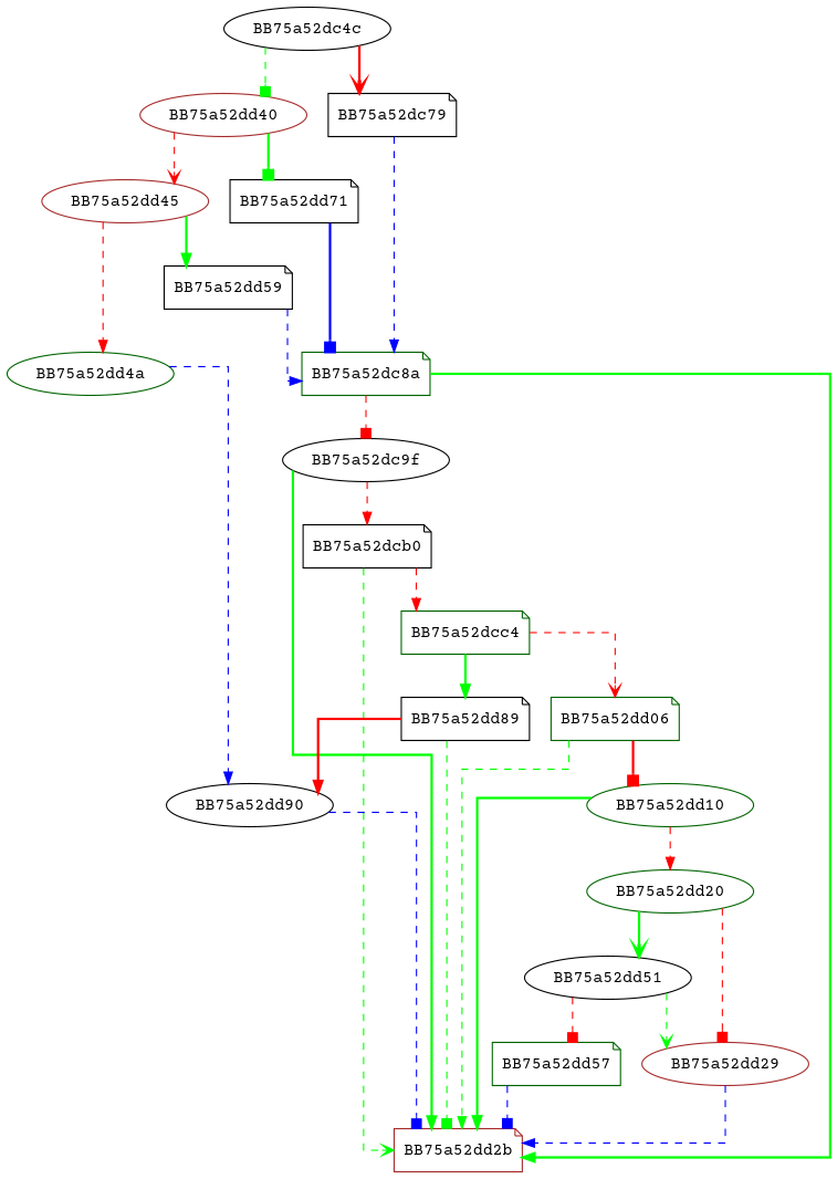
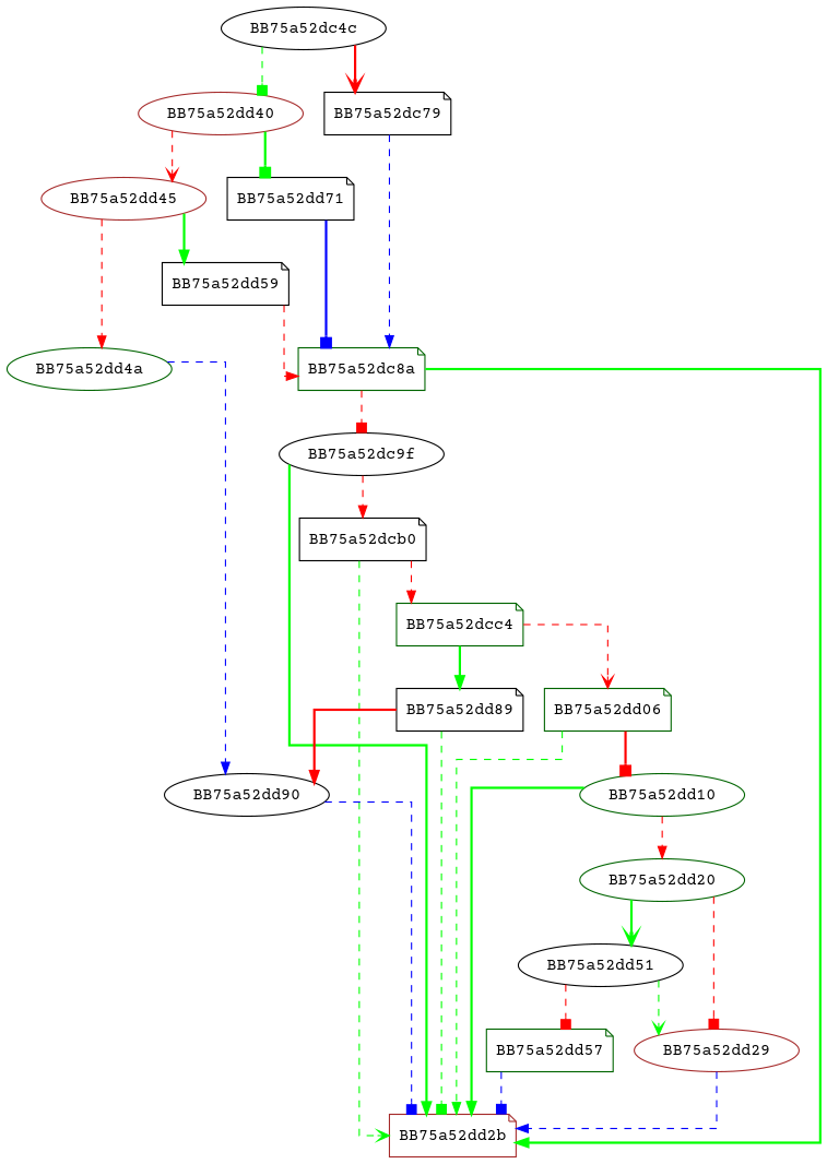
  digraph {
    fontname="Courier Prime"
    splines=ortho
    node [color=black fontname="Courier Prime" shape=ellipse]
    edge [arrowhead=normal color=green fontname="Courier Prime" style=dashed]
    BB75a52dd40 [color=brown]
    BB75a52dc4c
    BB75a52dc79 [shape=note]
    BB75a52dd71 [shape=note]
    BB75a52dd45 [color=brown]
    BB75a52dc8a [color=darkgreen shape=note]
    BB75a52dd59 [shape=note]
    BB75a52dd4a [color=darkgreen]
    BB75a52dd2b [color=brown shape=note]
    BB75a52dc9f
    BB75a52dcb0 [shape=note]
    BB75a52dcc4 [color=darkgreen shape=note]
    BB75a52dd89 [shape=note]
    BB75a52dd06 [color=darkgreen shape=note]
    BB75a52dd90
    BB75a52dd10 [color=darkgreen]
    BB75a52dd20 [color=darkgreen]
    BB75a52dd51
    BB75a52dd29 [color=brown]
    BB75a52dd57 [color=darkgreen shape=note]
    BB75a52dd40 -> BB75a52dd71 [arrowhead=box style=bold]
    BB75a52dd40 -> BB75a52dd45 [arrowhead=vee color=red]
    BB75a52dc4c -> BB75a52dd40 [arrowhead=box]
    BB75a52dc4c -> BB75a52dc79 [arrowhead=vee color=red style=bold]
    BB75a52dc79 -> BB75a52dc8a [color=blue]
    BB75a52dd71 -> BB75a52dc8a [arrowhead=box color=blue style=bold]
    BB75a52dd45 -> BB75a52dd59 [style=bold]
    BB75a52dd45 -> BB75a52dd4a [color=red]
    BB75a52dc8a -> BB75a52dd2b [style=bold]
    BB75a52dc8a -> BB75a52dc9f [arrowhead=box color=red]
-   BB75a52dd59 -> BB75a52dc8a [color=blue]
+   BB75a52dd59 -> BB75a52dc8a [color=red]
    BB75a52dd4a -> BB75a52dd90 [color=blue]
    BB75a52dc9f -> BB75a52dd2b [style=bold]
    BB75a52dc9f -> BB75a52dcb0 [color=red]
    BB75a52dcb0 -> BB75a52dd2b [arrowhead=vee]
    BB75a52dcb0 -> BB75a52dcc4 [color=red]
    BB75a52dcc4 -> BB75a52dd89 [style=bold]
    BB75a52dcc4 -> BB75a52dd06 [arrowhead=vee color=red]
    BB75a52dd89 -> BB75a52dd2b [arrowhead=box]
    BB75a52dd89 -> BB75a52dd90 [color=red style=bold]
    BB75a52dd06 -> BB75a52dd2b
    BB75a52dd06 -> BB75a52dd10 [arrowhead=box color=red style=bold]
    BB75a52dd90 -> BB75a52dd2b [arrowhead=box color=blue]
    BB75a52dd10 -> BB75a52dd2b [style=bold]
    BB75a52dd10 -> BB75a52dd20 [color=red]
    BB75a52dd20 -> BB75a52dd51 [arrowhead=vee style=bold]
    BB75a52dd20 -> BB75a52dd29 [arrowhead=box color=red]
    BB75a52dd51 -> BB75a52dd29 [arrowhead=vee]
    BB75a52dd51 -> BB75a52dd57 [arrowhead=box color=red]
    BB75a52dd29 -> BB75a52dd2b [color=blue]
    BB75a52dd57 -> BB75a52dd2b [arrowhead=box color=blue]
  }
